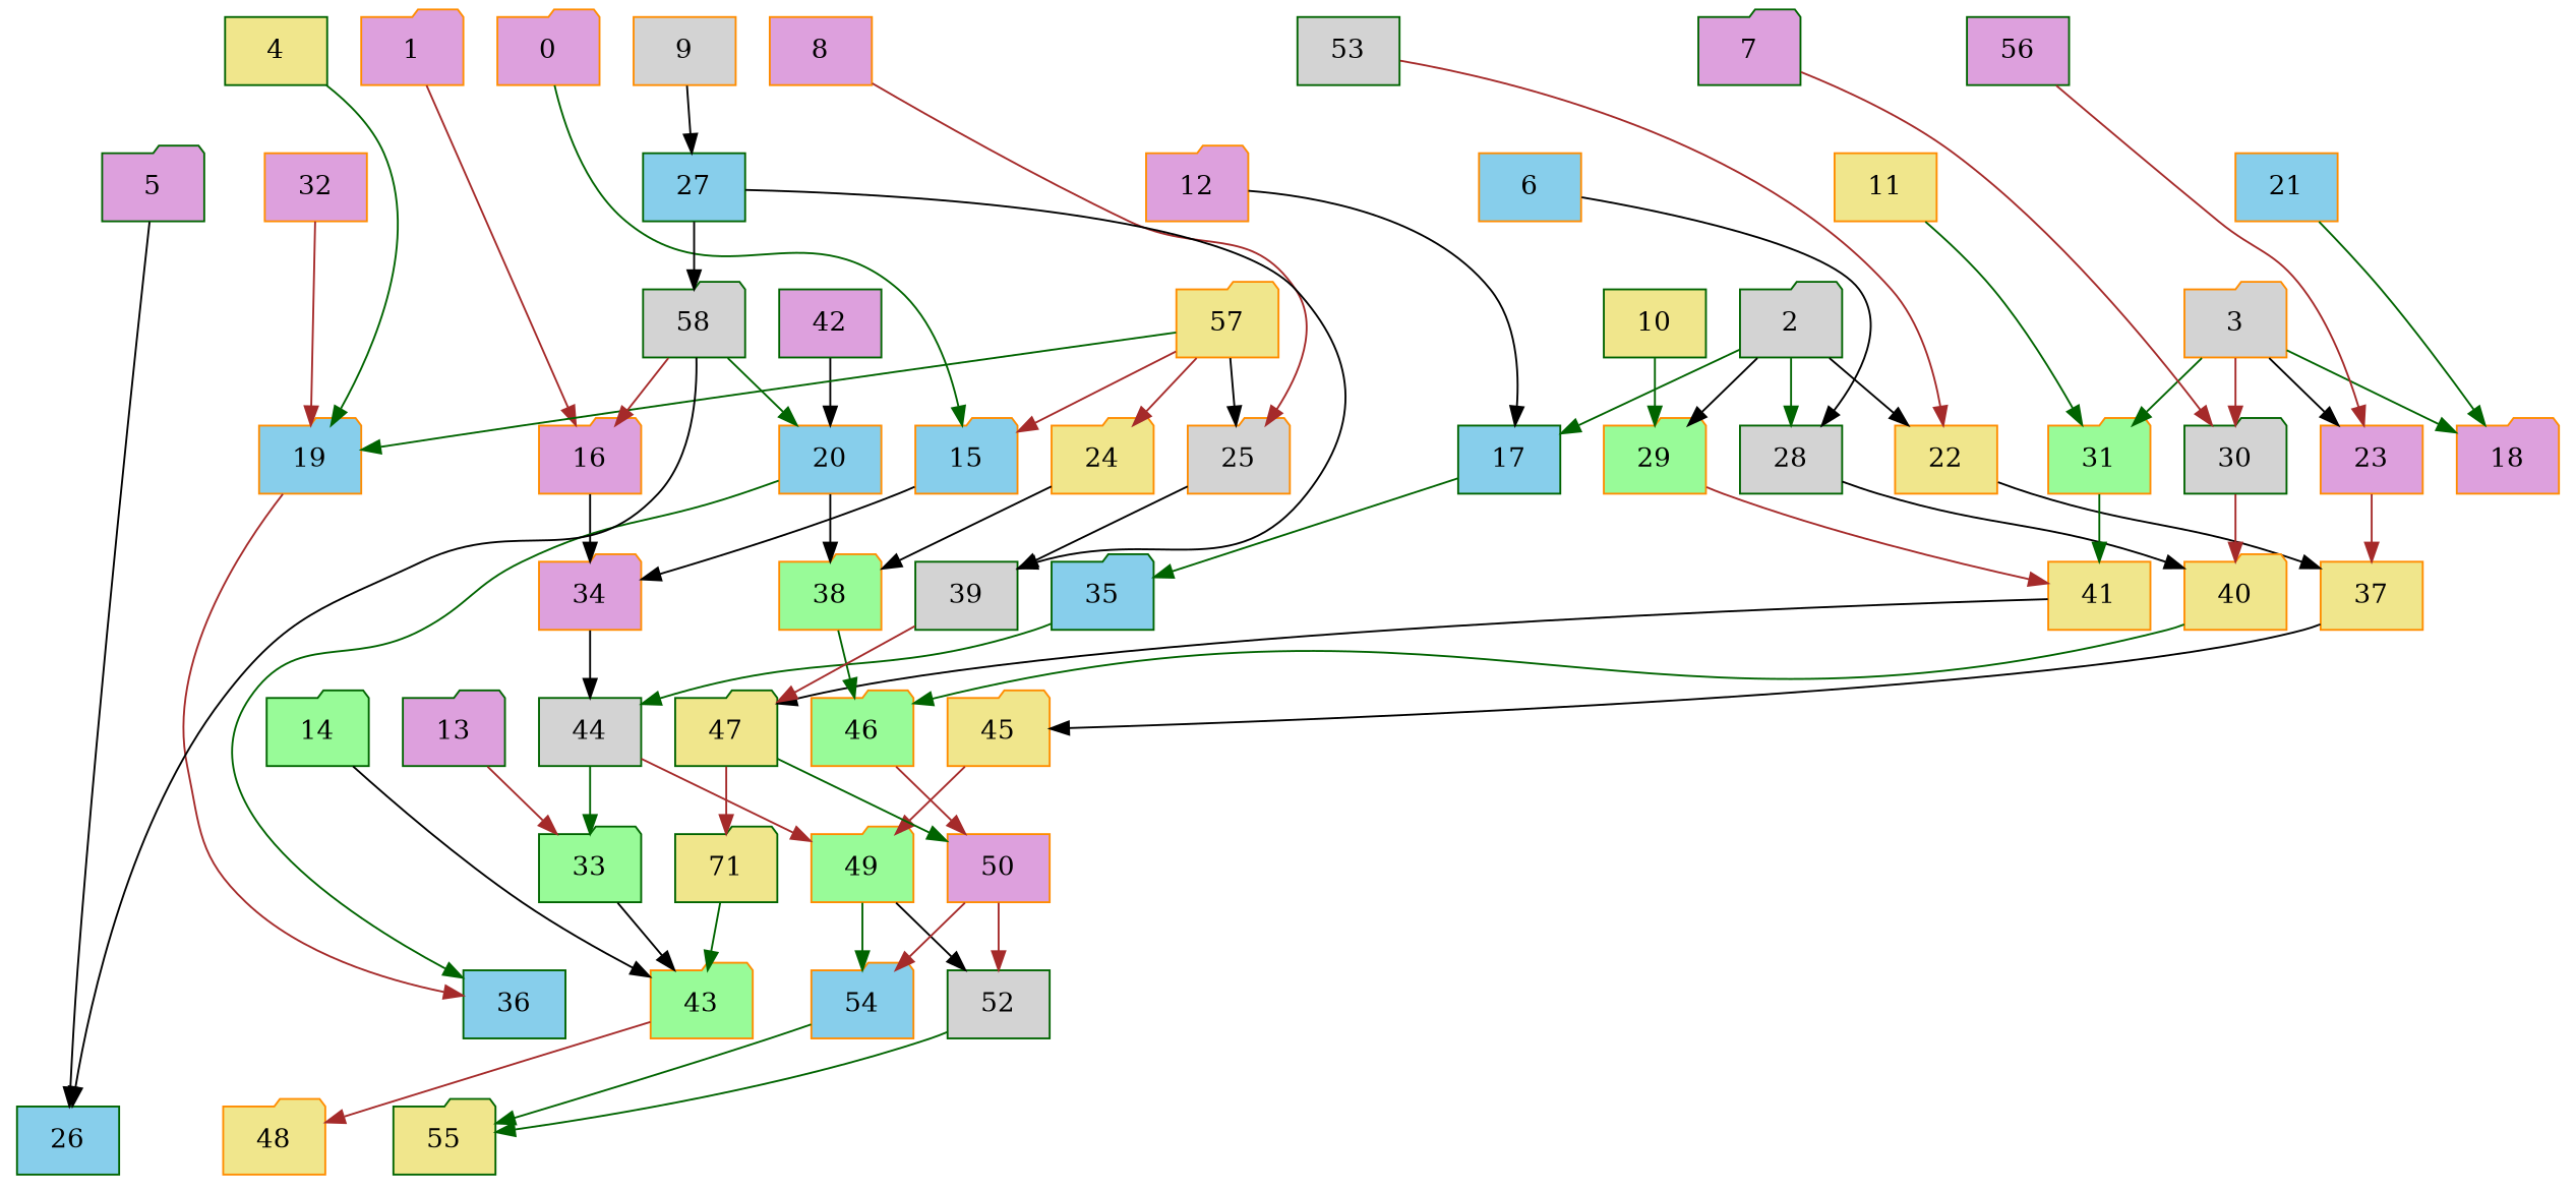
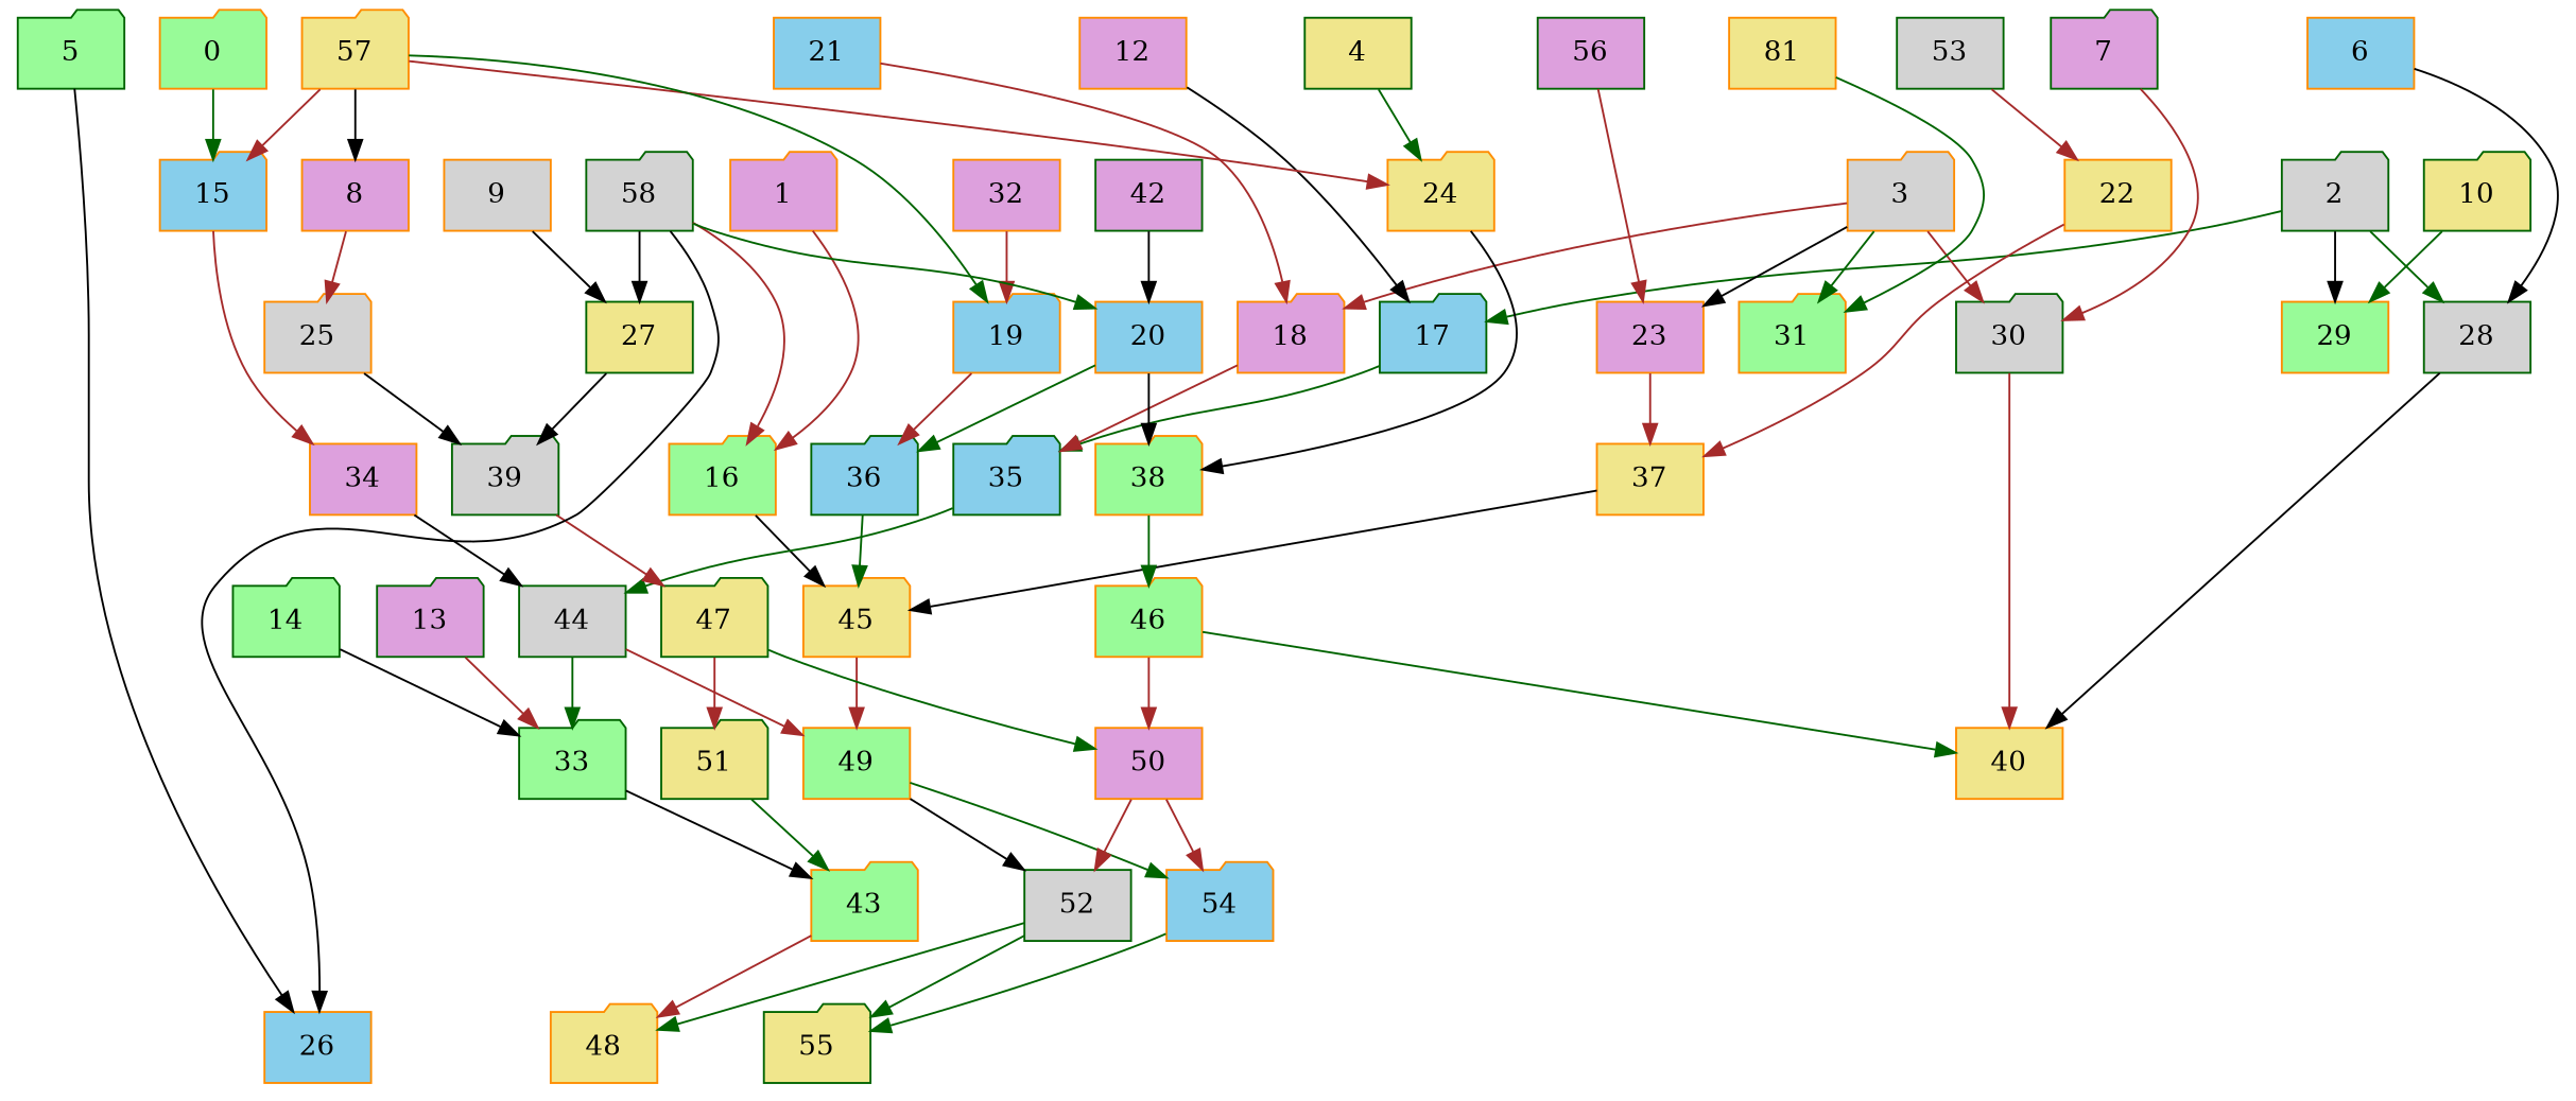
  digraph {
    node [color=darkorange fillcolor=khaki shape=folder style=filled]
    edge [color=brown weight=0]
-   0 [fillcolor=plum]
+   0 [fillcolor=palegreen]
    15 [fillcolor=skyblue]
-   34 [fillcolor=plum]
+   34 [fillcolor=plum shape=box]
    1 [fillcolor=plum]
-   16 [fillcolor=plum]
+   16 [fillcolor=palegreen]
    2 [color=darkgreen fillcolor=lightgrey]
-   17 [color=darkgreen fillcolor=skyblue shape=box]
+   17 [color=darkgreen fillcolor=skyblue]
    22 [shape=box]
    28 [color=darkgreen fillcolor=lightgrey shape=box]
-   29 [fillcolor=palegreen]
+   29 [fillcolor=palegreen shape=box]
    35 [color=darkgreen fillcolor=skyblue]
    37 [shape=box]
-   40
-   41 [shape=box]
+   40 [shape=box]
    3 [fillcolor=lightgrey]
    18 [fillcolor=plum]
    23 [fillcolor=plum shape=box]
    30 [color=darkgreen fillcolor=lightgrey]
    31 [fillcolor=palegreen]
    4 [color=darkgreen shape=box]
    24
    38 [fillcolor=palegreen]
-   5 [color=darkgreen fillcolor=plum]
-   26 [color=darkgreen fillcolor=skyblue shape=box]
+   5 [color=darkgreen fillcolor=palegreen]
+   26 [fillcolor=skyblue shape=box]
    6 [fillcolor=skyblue shape=box]
    7 [color=darkgreen fillcolor=plum]
    8 [fillcolor=plum shape=box]
    25 [fillcolor=lightgrey]
-   39 [color=darkgreen fillcolor=lightgrey shape=box]
+   39 [color=darkgreen fillcolor=lightgrey]
    9 [fillcolor=lightgrey shape=box]
-   27 [color=darkgreen fillcolor=skyblue shape=box]
-   10 [color=darkgreen shape=box]
-   11 [shape=box]
-   12 [fillcolor=plum]
+   27 [color=darkgreen shape=box]
+   10 [color=darkgreen]
+   11 [shape=box label=81]
+   12 [fillcolor=plum shape=box]
    13 [color=darkgreen fillcolor=plum]
    33 [color=darkgreen fillcolor=palegreen]
    43 [fillcolor=palegreen]
    14 [color=darkgreen fillcolor=palegreen]
    44 [color=darkgreen fillcolor=lightgrey shape=box]
    19 [fillcolor=skyblue]
-   36 [color=darkgreen fillcolor=skyblue shape=box]
+   36 [color=darkgreen fillcolor=skyblue]
    45
    20 [fillcolor=skyblue shape=box]
    21 [fillcolor=skyblue shape=box]
    46 [fillcolor=palegreen]
    47 [color=darkgreen]
    32 [fillcolor=plum shape=box]
    48
-   49 [fillcolor=palegreen]
+   49 [fillcolor=palegreen shape=box]
    50 [fillcolor=plum shape=box]
-   51 [color=darkgreen label=71]
+   51 [color=darkgreen]
    42 [color=darkgreen fillcolor=plum shape=box]
    52 [color=darkgreen fillcolor=lightgrey shape=box]
    54 [fillcolor=skyblue]
    55 [color=darkgreen]
    53 [color=darkgreen fillcolor=lightgrey shape=box]
    56 [color=darkgreen fillcolor=plum shape=box]
    57
    58 [color=darkgreen fillcolor=lightgrey]
    0 -> 15 [color=darkgreen]
-   15 -> 34 [color=black]
+   15 -> 34
    34 -> 44 [color=black weight=2]
    1 -> 16
-   16 -> 34 [color=black weight=1]
+   16 -> 45 [color=black weight=1]
    2 -> 17 [color=darkgreen]
-   2 -> 22 [color=black]
    2 -> 28 [color=darkgreen weight=2]
    2 -> 29 [color=black weight=1]
    17 -> 35 [color=darkgreen]
-   22 -> 37 [color=black]
+   22 -> 37
    28 -> 40 [color=black]
-   29 -> 41
    35 -> 44 [color=darkgreen weight=2]
    37 -> 45 [color=black]
-   40 -> 46 [color=darkgreen]
-   41 -> 47 [color=black]
-   3 -> 18 [color=darkgreen weight=1]
+   46 -> 40 [color=darkgreen]
+   3 -> 18 [weight=1]
    3 -> 23 [color=black]
    3 -> 30 [weight=2]
    3 -> 31 [color=darkgreen weight=1]
+   18 -> 35
    23 -> 37 [weight=1]
    30 -> 40 [weight=1]
-   31 -> 41 [color=darkgreen weight=1]
-   4 -> 19 [color=darkgreen]
+   4 -> 24 [color=darkgreen]
    24 -> 38 [color=black]
    38 -> 46 [color=darkgreen weight=2]
    5 -> 26 [color=black]
    6 -> 28 [color=black]
    7 -> 30
    8 -> 25
    25 -> 39 [color=black]
    39 -> 47
    9 -> 27 [color=black]
    27 -> 39 [color=black]
    10 -> 29 [color=darkgreen weight=2]
    11 -> 31 [color=darkgreen]
    12 -> 17 [color=black]
    13 -> 33
    33 -> 43 [color=black]
    43 -> 48
-   14 -> 43 [color=black]
+   14 -> 33 [color=black]
    44 -> 33 [color=darkgreen weight=2]
    44 -> 49
    19 -> 36
+   36 -> 45 [color=darkgreen weight=1]
    45 -> 49 [weight=2]
    20 -> 38 [color=black weight=1]
    20 -> 36 [color=darkgreen]
-   21 -> 18 [color=darkgreen]
+   21 -> 18
    46 -> 50 [weight=3]
    47 -> 50 [color=darkgreen]
    47 -> 51 [weight=1]
    32 -> 19
    49 -> 52 [color=black]
    49 -> 54 [color=darkgreen]
    50 -> 52 [weight=1]
    50 -> 54 [weight=1]
    51 -> 43 [color=darkgreen]
    42 -> 20 [color=black weight=1]
+   52 -> 48 [color=darkgreen]
    52 -> 55 [color=darkgreen]
    54 -> 55 [color=darkgreen]
    53 -> 22
    56 -> 23
    57 -> 15 [weight=1]
    57 -> 24 [weight=1]
-   57 -> 25 [color=black weight=2]
+   57 -> 8 [color=black weight=2]
    57 -> 19 [color=darkgreen]
    58 -> 16
    58 -> 26 [color=black]
-   27 -> 58 [color=black weight=2]
+   58 -> 27 [color=black weight=2]
    58 -> 20 [color=darkgreen]
  }
